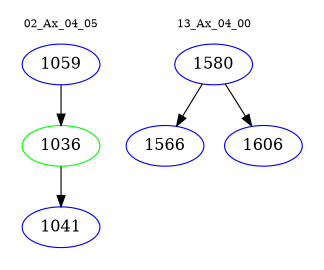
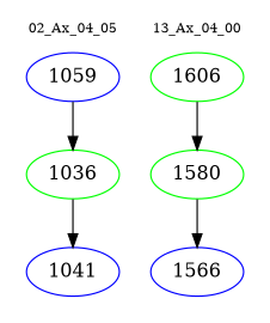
  digraph {
    node [color=blue]
    edge [color=black]
    n1 [color=green label=1036]
    n2 [label=1041]
    n3 [label=1059]
-   n4 [label=1580]
+   n4 [color=green label=1580]
    n5 [label=1566]
-   n6 [label=1606]
+   n6 [color=green label=1606]
    subgraph cluster_1 {
      color=white
      fontsize=10
      label="02_Ax_04_05"
      n1
      n2
      n3
    }
    subgraph cluster_2 {
      color=white
      fontsize=10
      label="13_Ax_04_00"
      n4
      n5
      n6
    }
    n1 -> n2
    n3 -> n1
    n4 -> n5
-   n4 -> n6
+   n6 -> n4
  }
